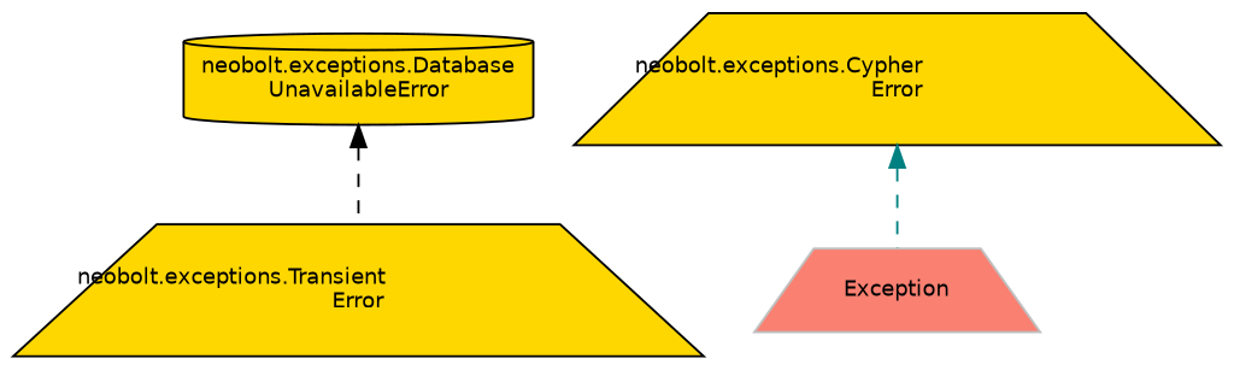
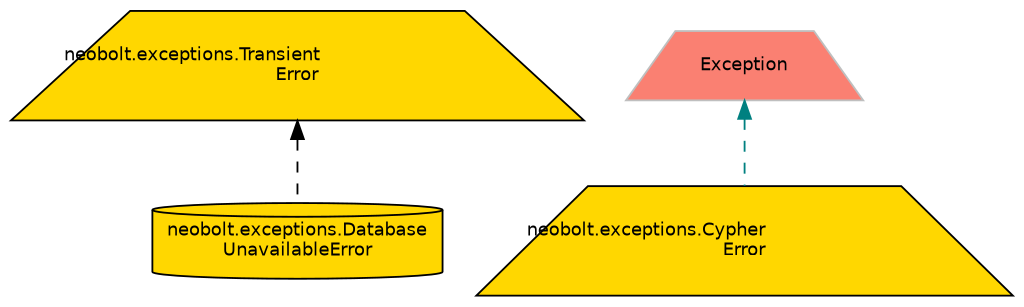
  digraph {
    node [color=black fillcolor=gold fontname=Helvetica fontsize=10 shape=trapezium style=filled]
    edge [dir=back fontname=Helvetica fontsize=10 labelfontname=Helvetica labelfontsize=10 style=dashed]
    n1 [fontcolor=black height=0.2 label="neobolt.exceptions.Transient\lError" width=0.4]
    n2 [height=0.2 label="neobolt.exceptions.Database\lUnavailableError" shape=cylinder width=0.4]
    n3 [height=0.2 label="neobolt.exceptions.Cypher\lError" width=0.4]
    n4 [color=grey75 fillcolor=salmon height=0.2 label=Exception width=0.4]
-   n2 -> n1 [color=black]
-   n3 -> n4 [color=teal]
+   n1 -> n2 [color=black]
+   n4 -> n3 [color=teal]
  }
